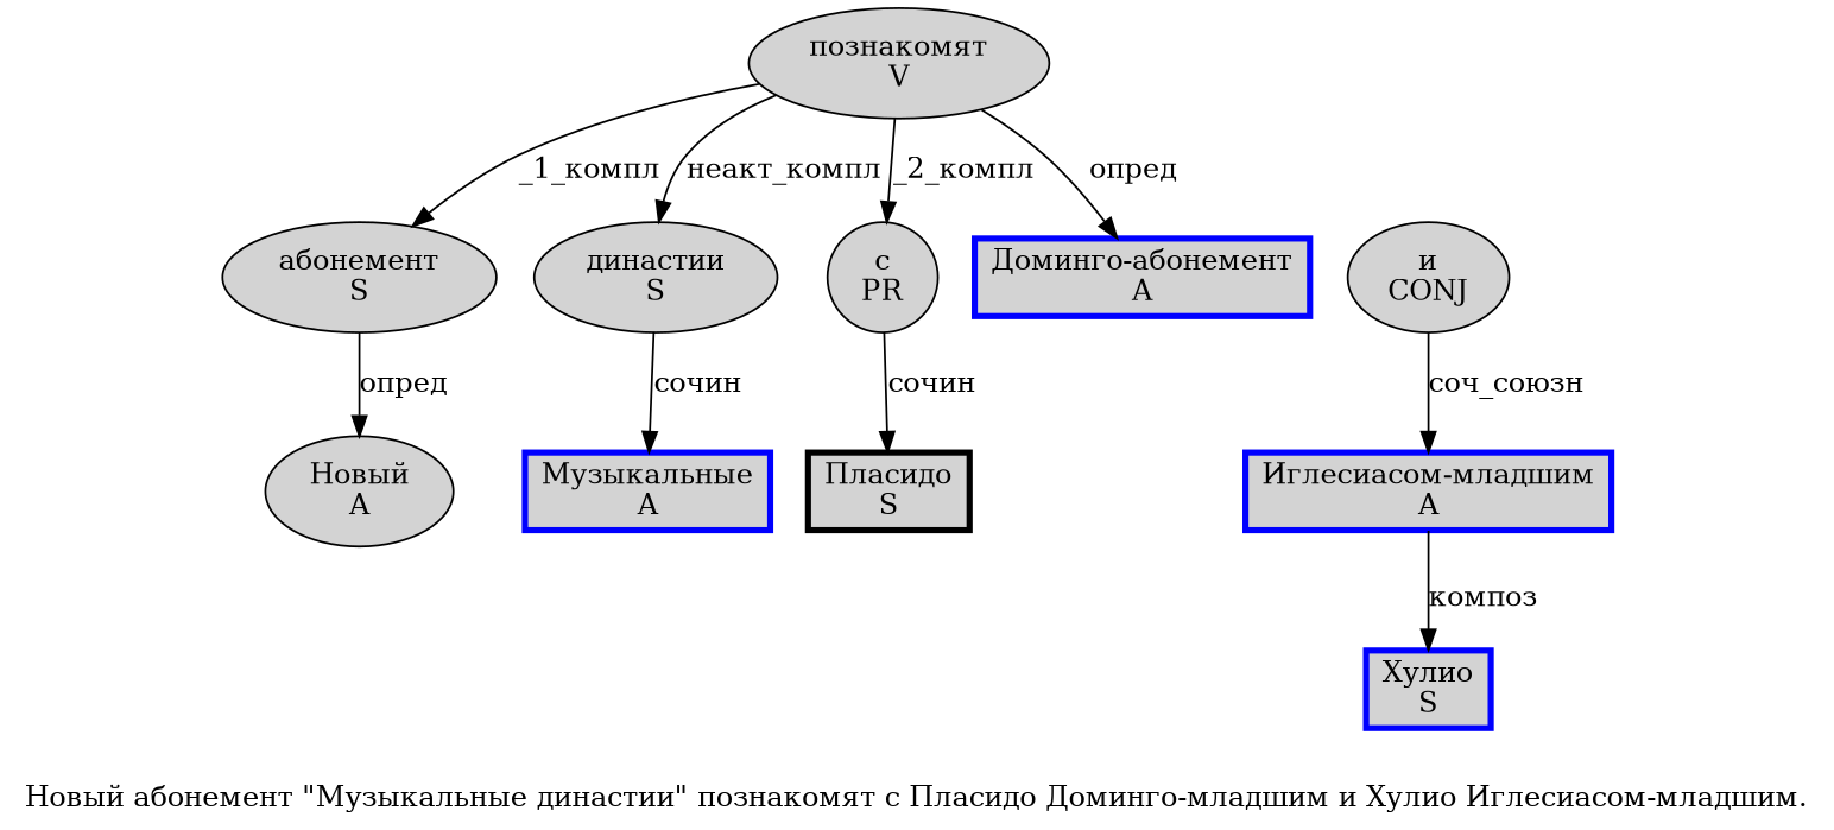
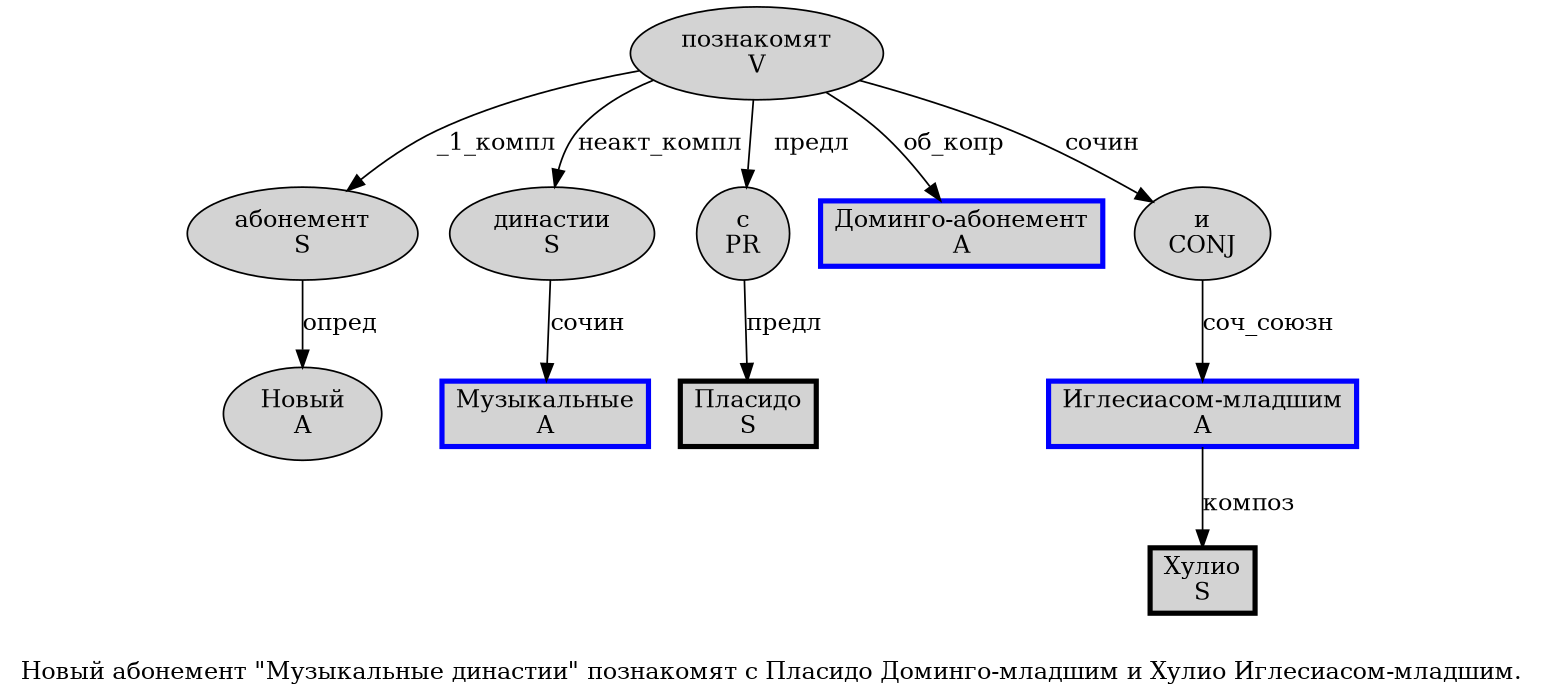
  digraph {
    label="Новый абонемент \"Музыкальные династии\" познакомят с Пласидо Доминго-младшим и Хулио Иглесиасом-младшим."
    node [fillcolor=lightgray penwidth=1 shape=ellipse style=filled]
    n1 [label="Новый\nA"]
    n2 [label="абонемент\nS"]
    n3 [color=blue label="Музыкальные\nA" penwidth=3 shape=box]
    n4 [label="династии\nS"]
    n5 [label="познакомят\nV"]
    n6 [label="с\nPR"]
    n7 [color=blue label="Доминго-абонемент\nA" penwidth=3 shape=box]
    n8 [label="и\nCONJ"]
    n9 [color=black label="Пласидо\nS" penwidth=3 shape=box]
    n10 [color=blue label="Иглесиасом-младшим\nA" penwidth=3 shape=box]
-   n11 [color=blue label="Хулио\nS" penwidth=3 shape=box]
+   n11 [color=black label="Хулио\nS" penwidth=3 shape=box]
    n2 -> n1 [label="опред"]
    n4 -> n3 [label="сочин"]
    n5 -> n2 [label="_1_компл"]
    n5 -> n4 [label="неакт_компл"]
-   n5 -> n6 [label="_2_компл"]
-   n5 -> n7 [label="опред"]
-   n6 -> n9 [label="сочин"]
+   n5 -> n6 [label="предл"]
+   n5 -> n7 [label="об_копр"]
+   n5 -> n8 [label="сочин"]
+   n6 -> n9 [label="предл"]
    n8 -> n10 [label="соч_союзн"]
    n10 -> n11 [label="композ"]
  }
